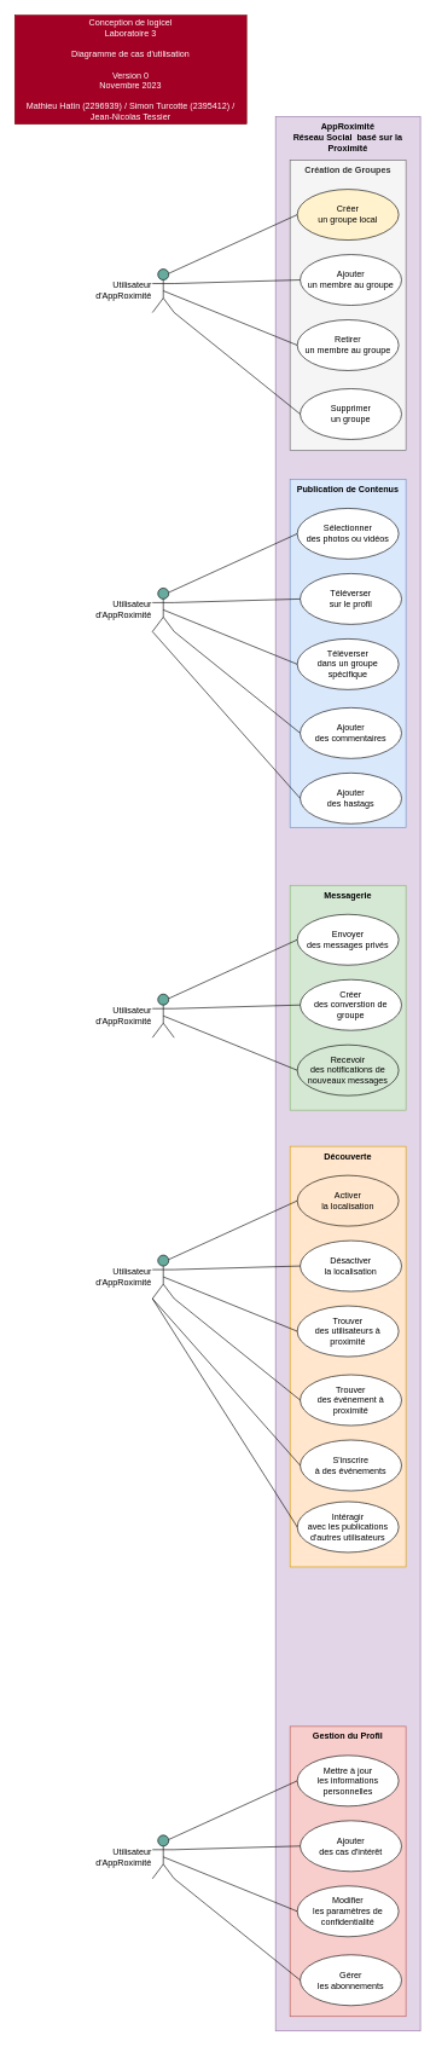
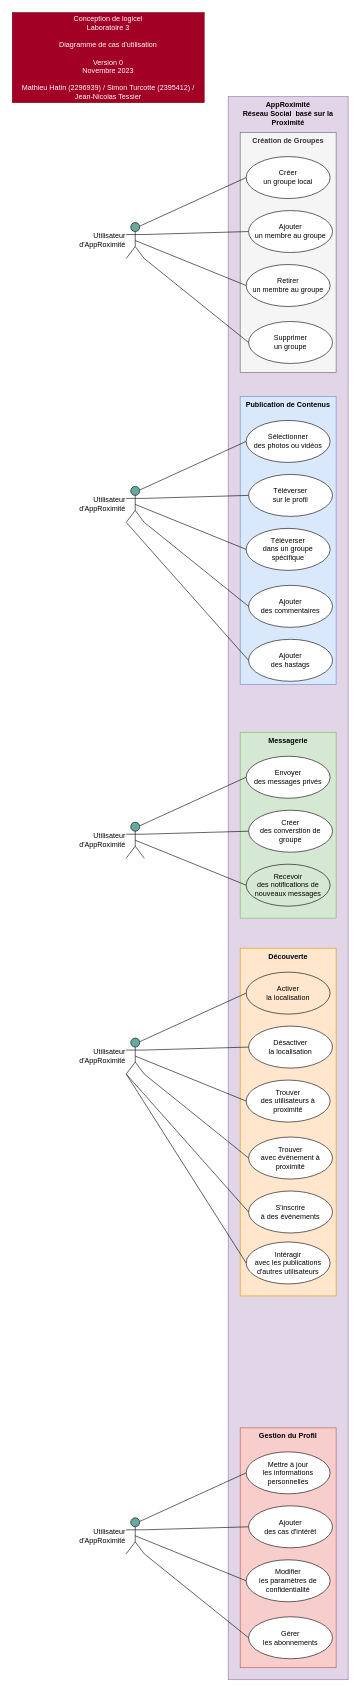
  <mxCell id="0" />
  <mxCell id="1" parent="0" />
  <mxCell id="2" value="AppRoximité&lt;br&gt;Réseau Social&amp;nbsp; basé sur la Proximité" style="html=1;whiteSpace=wrap;horizontal=1;verticalAlign=top;fillColor=#e1d5e7;strokeColor=#9673a6;fontStyle=1" parent="1" vertex="1"><mxGeometry x="380" y="160" width="200" height="2640" as="geometry" /></mxCell>
  <mxCell id="3" value="Création de Groupes" style="html=1;whiteSpace=wrap;horizontal=1;verticalAlign=top;fillColor=#f5f5f5;fontColor=#333333;strokeColor=#666666;fontStyle=1" parent="1" vertex="1"><mxGeometry x="400" y="220" width="160" height="400" as="geometry" /></mxCell>
  <mxCell id="4" value="Conception de logicel&lt;br&gt;Laboratoire 3&lt;br&gt;&lt;br&gt;Diagramme de cas d'utilisation&lt;br&gt;&lt;br&gt;Version 0&lt;br&gt;Novembre 2023&lt;br&gt;&lt;br&gt;Mathieu Hatin (2296939) / Simon Turcotte (2395412) / Jean-Nicolas Tessier" style="rounded=0;whiteSpace=wrap;html=1;fillColor=#a20025;fontColor=#ffffff;strokeColor=#6F0000;" parent="1" vertex="1"><mxGeometry width="320" height="150" as="geometry" x="20" y="20" /></mxCell>
  <mxCell id="5" value="Utilisateur &lt;br&gt;d'AppRoximité" style="shape=umlActor;verticalLabelPosition=middle;verticalAlign=middle;html=1;labelPosition=left;align=right;fillColor=#67AB9F;" parent="1" vertex="1"><mxGeometry x="210" y="370" width="30" height="60" as="geometry" /></mxCell>
  <mxCell id="6" style="orthogonalLoop=1;jettySize=auto;html=1;exitX=0;exitY=0.5;exitDx=0;exitDy=0;endArrow=none;endFill=0;entryX=0.75;entryY=0.1;entryDx=0;entryDy=0;entryPerimeter=0;" parent="1" source="7" target="5" edge="1"><mxGeometry relative="1" as="geometry"><mxPoint x="290" y="330" as="targetPoint" /><mxPoint x="400" y="290" as="sourcePoint" /></mxGeometry></mxCell>
- <mxCell id="7" value="Créer &lt;br&gt;un groupe local" style="ellipse;whiteSpace=wrap;html=1;fillColor=#fff2cc;" parent="1" vertex="1"><mxGeometry x="410" y="260" width="140" height="70" as="geometry" /></mxCell>
+ <mxCell id="7" value="Créer &lt;br&gt;un groupe local" style="ellipse;whiteSpace=wrap;html=1;" parent="1" vertex="1"><mxGeometry x="410" y="260" width="140" height="70" as="geometry" /></mxCell>
  <mxCell id="8" value="Ajouter &lt;br&gt;un&amp;nbsp;membre au groupe" style="ellipse;whiteSpace=wrap;html=1;" parent="1" vertex="1"><mxGeometry x="414" y="350" width="140" height="70" as="geometry" /></mxCell>
  <mxCell id="9" value="Supprimer &lt;br&gt;un groupe" style="ellipse;whiteSpace=wrap;html=1;" parent="1" vertex="1"><mxGeometry x="414" y="535" width="140" height="70" as="geometry" /></mxCell>
  <mxCell id="10" style="orthogonalLoop=1;jettySize=auto;html=1;endArrow=none;endFill=0;exitX=0;exitY=0.5;exitDx=0;exitDy=0;entryX=1;entryY=0.333;entryDx=0;entryDy=0;entryPerimeter=0;" parent="1" source="8" target="5" edge="1"><mxGeometry relative="1" as="geometry"><mxPoint x="300" y="340" as="targetPoint" /><mxPoint x="420" y="305" as="sourcePoint" /></mxGeometry></mxCell>
  <mxCell id="11" style="orthogonalLoop=1;jettySize=auto;html=1;endArrow=none;endFill=0;exitX=0;exitY=0.5;exitDx=0;exitDy=0;entryX=1;entryY=1;entryDx=0;entryDy=0;entryPerimeter=0;" parent="1" source="9" target="5" edge="1"><mxGeometry relative="1" as="geometry"><mxPoint x="279" y="430" as="targetPoint" /><mxPoint x="414" y="475" as="sourcePoint" /></mxGeometry></mxCell>
  <mxCell id="12" value="Retirer&lt;br&gt;un&amp;nbsp;membre au groupe" style="ellipse;whiteSpace=wrap;html=1;" parent="1" vertex="1"><mxGeometry x="410" y="440" width="140" height="70" as="geometry" /></mxCell>
  <mxCell id="13" style="orthogonalLoop=1;jettySize=auto;html=1;endArrow=none;endFill=0;exitX=0;exitY=0.5;exitDx=0;exitDy=0;entryX=0.5;entryY=0.5;entryDx=0;entryDy=0;entryPerimeter=0;" parent="1" source="12" target="5" edge="1"><mxGeometry relative="1" as="geometry"><mxPoint x="285" y="430" as="targetPoint" /><mxPoint x="430" y="395" as="sourcePoint" /></mxGeometry></mxCell>
  <mxCell id="14" value="Publication de Contenus" style="html=1;whiteSpace=wrap;horizontal=1;verticalAlign=top;fillColor=#dae8fc;strokeColor=#6c8ebf;fontStyle=1" parent="1" vertex="1"><mxGeometry x="400" y="660" width="160" height="480" as="geometry" /></mxCell>
  <mxCell id="15" value="Utilisateur &lt;br&gt;d'AppRoximité" style="shape=umlActor;verticalLabelPosition=middle;verticalAlign=middle;html=1;labelPosition=left;align=right;fillColor=#67AB9F;" parent="1" vertex="1"><mxGeometry x="210" y="810" width="30" height="60" as="geometry" /></mxCell>
  <mxCell id="16" style="orthogonalLoop=1;jettySize=auto;html=1;exitX=0;exitY=0.5;exitDx=0;exitDy=0;endArrow=none;endFill=0;entryX=0.75;entryY=0.1;entryDx=0;entryDy=0;entryPerimeter=0;" parent="1" source="17" target="15" edge="1"><mxGeometry relative="1" as="geometry"><mxPoint x="290" y="770" as="targetPoint" /><mxPoint x="400" y="730" as="sourcePoint" /></mxGeometry></mxCell>
  <mxCell id="17" value="Sélectionner&lt;br&gt;des photos ou vidéos" style="ellipse;whiteSpace=wrap;html=1;" parent="1" vertex="1"><mxGeometry x="410" y="700" width="140" height="70" as="geometry" /></mxCell>
  <mxCell id="18" value="Téléverser&lt;br&gt;sur le profil" style="ellipse;whiteSpace=wrap;html=1;" parent="1" vertex="1"><mxGeometry x="414" y="790" width="140" height="70" as="geometry" /></mxCell>
  <mxCell id="19" value="Ajouter &lt;br&gt;des commentaires" style="ellipse;whiteSpace=wrap;html=1;" parent="1" vertex="1"><mxGeometry x="414" y="975" width="140" height="70" as="geometry" /></mxCell>
  <mxCell id="20" style="orthogonalLoop=1;jettySize=auto;html=1;endArrow=none;endFill=0;exitX=0;exitY=0.5;exitDx=0;exitDy=0;entryX=1;entryY=0.333;entryDx=0;entryDy=0;entryPerimeter=0;" parent="1" source="18" target="15" edge="1"><mxGeometry relative="1" as="geometry"><mxPoint x="300" y="780" as="targetPoint" /><mxPoint x="420" y="745" as="sourcePoint" /></mxGeometry></mxCell>
  <mxCell id="21" style="orthogonalLoop=1;jettySize=auto;html=1;endArrow=none;endFill=0;exitX=0;exitY=0.5;exitDx=0;exitDy=0;entryX=1;entryY=1;entryDx=0;entryDy=0;entryPerimeter=0;" parent="1" source="19" target="15" edge="1"><mxGeometry relative="1" as="geometry"><mxPoint x="279" y="870" as="targetPoint" /><mxPoint x="414" y="915" as="sourcePoint" /></mxGeometry></mxCell>
  <mxCell id="22" value="Téléverser&lt;br&gt;dans un groupe spécifique" style="ellipse;whiteSpace=wrap;html=1;" parent="1" vertex="1"><mxGeometry x="410" y="880" width="140" height="70" as="geometry" /></mxCell>
  <mxCell id="23" style="orthogonalLoop=1;jettySize=auto;html=1;endArrow=none;endFill=0;exitX=0;exitY=0.5;exitDx=0;exitDy=0;entryX=0.5;entryY=0.5;entryDx=0;entryDy=0;entryPerimeter=0;" parent="1" source="22" target="15" edge="1"><mxGeometry relative="1" as="geometry"><mxPoint x="285" y="870" as="targetPoint" /><mxPoint x="430" y="835" as="sourcePoint" /></mxGeometry></mxCell>
  <mxCell id="24" value="Ajouter &lt;br&gt;des hastags" style="ellipse;whiteSpace=wrap;html=1;" parent="1" vertex="1"><mxGeometry x="414" y="1065" width="140" height="70" as="geometry" /></mxCell>
  <mxCell id="25" style="orthogonalLoop=1;jettySize=auto;html=1;endArrow=none;endFill=0;exitX=0;exitY=0.5;exitDx=0;exitDy=0;entryX=0;entryY=1;entryDx=0;entryDy=0;entryPerimeter=0;" parent="1" source="24" target="15" edge="1"><mxGeometry relative="1" as="geometry"><mxPoint x="240" y="960" as="targetPoint" /><mxPoint x="414" y="1005" as="sourcePoint" /></mxGeometry></mxCell>
  <mxCell id="26" value="Messagerie" style="html=1;whiteSpace=wrap;horizontal=1;verticalAlign=top;fillColor=#d5e8d4;strokeColor=#82b366;labelBackgroundColor=none;labelBorderColor=none;fontStyle=1" parent="1" vertex="1"><mxGeometry x="400" y="1220" width="160" height="310" as="geometry" /></mxCell>
  <mxCell id="27" value="Utilisateur &lt;br&gt;d'AppRoximité" style="shape=umlActor;verticalLabelPosition=middle;verticalAlign=middle;html=1;labelPosition=left;align=right;shadow=0;labelBackgroundColor=none;labelBorderColor=none;direction=east;fillStyle=auto;fillColor=#67AB9F;" parent="1" vertex="1"><mxGeometry x="210" y="1370" width="30" height="60" as="geometry" /></mxCell>
  <mxCell id="28" style="orthogonalLoop=1;jettySize=auto;html=1;exitX=0;exitY=0.5;exitDx=0;exitDy=0;endArrow=none;endFill=0;entryX=0.75;entryY=0.1;entryDx=0;entryDy=0;entryPerimeter=0;" parent="1" source="29" target="27" edge="1"><mxGeometry relative="1" as="geometry"><mxPoint x="290" y="1330" as="targetPoint" /><mxPoint x="400" y="1290" as="sourcePoint" /></mxGeometry></mxCell>
  <mxCell id="29" value="Envoyer&lt;br&gt;des messages privés" style="ellipse;whiteSpace=wrap;html=1;" parent="1" vertex="1"><mxGeometry x="410" y="1260" width="140" height="70" as="geometry" /></mxCell>
  <mxCell id="30" value="Créer&lt;br&gt;des converstion de groupe" style="ellipse;whiteSpace=wrap;html=1;" parent="1" vertex="1"><mxGeometry x="414" y="1350" width="140" height="70" as="geometry" /></mxCell>
  <mxCell id="31" style="orthogonalLoop=1;jettySize=auto;html=1;endArrow=none;endFill=0;exitX=0;exitY=0.5;exitDx=0;exitDy=0;entryX=1;entryY=0.333;entryDx=0;entryDy=0;entryPerimeter=0;" parent="1" source="30" target="27" edge="1"><mxGeometry relative="1" as="geometry"><mxPoint x="300" y="1340" as="targetPoint" /><mxPoint x="420" y="1305" as="sourcePoint" /></mxGeometry></mxCell>
  <mxCell id="32" value="Recevoir&lt;br&gt;des notifications de nouveaux messages" style="ellipse;whiteSpace=wrap;html=1;fillColor=#d5e8d4;" parent="1" vertex="1"><mxGeometry x="410" y="1440" width="140" height="70" as="geometry" /></mxCell>
  <mxCell id="33" style="orthogonalLoop=1;jettySize=auto;html=1;endArrow=none;endFill=0;exitX=0;exitY=0.5;exitDx=0;exitDy=0;entryX=0.5;entryY=0.5;entryDx=0;entryDy=0;entryPerimeter=0;" parent="1" source="32" target="27" edge="1"><mxGeometry relative="1" as="geometry"><mxPoint x="285" y="1430" as="targetPoint" /><mxPoint x="430" y="1395" as="sourcePoint" /></mxGeometry></mxCell>
  <mxCell id="34" value="Découverte" style="html=1;whiteSpace=wrap;horizontal=1;verticalAlign=top;fillColor=#ffe6cc;strokeColor=#d79b00;fontStyle=1" parent="1" vertex="1"><mxGeometry x="400" y="1580" width="160" height="580" as="geometry" /></mxCell>
  <mxCell id="35" value="Utilisateur &lt;br&gt;d'AppRoximité" style="shape=umlActor;verticalLabelPosition=middle;verticalAlign=middle;html=1;labelPosition=left;align=right;fillColor=#67AB9F;" parent="1" vertex="1"><mxGeometry x="210" y="1730" width="30" height="60" as="geometry" /></mxCell>
  <mxCell id="36" style="orthogonalLoop=1;jettySize=auto;html=1;exitX=0;exitY=0.5;exitDx=0;exitDy=0;endArrow=none;endFill=0;entryX=0.75;entryY=0.1;entryDx=0;entryDy=0;entryPerimeter=0;" parent="1" source="37" target="35" edge="1"><mxGeometry relative="1" as="geometry"><mxPoint x="290" y="1690" as="targetPoint" /><mxPoint x="400" y="1650" as="sourcePoint" /></mxGeometry></mxCell>
  <mxCell id="37" value="Activer&lt;br&gt;la localisation" style="ellipse;whiteSpace=wrap;html=1;fillColor=#ffe6cc;" parent="1" vertex="1"><mxGeometry x="410" y="1620" width="140" height="70" as="geometry" /></mxCell>
  <mxCell id="38" value="Désactiver&lt;br&gt;la localisation" style="ellipse;whiteSpace=wrap;html=1;" parent="1" vertex="1"><mxGeometry x="414" y="1710" width="140" height="70" as="geometry" /></mxCell>
- <mxCell id="39" value="Trouver&lt;br style=&quot;border-color: var(--border-color);&quot;&gt;des événement à proximité" style="ellipse;whiteSpace=wrap;html=1;" parent="1" vertex="1"><mxGeometry x="414" y="1895" width="140" height="70" as="geometry" /></mxCell>
+ <mxCell id="39" value="Trouver&lt;br style=&quot;border-color: var(--border-color);&quot;&gt;avec événement à proximité" style="ellipse;whiteSpace=wrap;html=1;" parent="1" vertex="1"><mxGeometry x="414" y="1895" width="140" height="70" as="geometry" /></mxCell>
  <mxCell id="40" style="orthogonalLoop=1;jettySize=auto;html=1;endArrow=none;endFill=0;exitX=0;exitY=0.5;exitDx=0;exitDy=0;entryX=1;entryY=0.333;entryDx=0;entryDy=0;entryPerimeter=0;" parent="1" source="38" target="35" edge="1"><mxGeometry relative="1" as="geometry"><mxPoint x="300" y="1700" as="targetPoint" /><mxPoint x="420" y="1665" as="sourcePoint" /></mxGeometry></mxCell>
  <mxCell id="41" style="orthogonalLoop=1;jettySize=auto;html=1;endArrow=none;endFill=0;exitX=0;exitY=0.5;exitDx=0;exitDy=0;entryX=1;entryY=1;entryDx=0;entryDy=0;entryPerimeter=0;" parent="1" source="39" target="35" edge="1"><mxGeometry relative="1" as="geometry"><mxPoint x="279" y="1790" as="targetPoint" /><mxPoint x="414" y="1835" as="sourcePoint" /></mxGeometry></mxCell>
  <mxCell id="42" value="Trouver&lt;br&gt;des utilisateurs à proximité" style="ellipse;whiteSpace=wrap;html=1;" parent="1" vertex="1"><mxGeometry x="410" y="1800" width="140" height="70" as="geometry" /></mxCell>
  <mxCell id="43" style="orthogonalLoop=1;jettySize=auto;html=1;endArrow=none;endFill=0;exitX=0;exitY=0.5;exitDx=0;exitDy=0;entryX=0.5;entryY=0.5;entryDx=0;entryDy=0;entryPerimeter=0;" parent="1" source="42" target="35" edge="1"><mxGeometry relative="1" as="geometry"><mxPoint x="285" y="1790" as="targetPoint" /><mxPoint x="430" y="1755" as="sourcePoint" /></mxGeometry></mxCell>
  <mxCell id="44" value="S'inscrire&lt;br&gt;à des événements" style="ellipse;whiteSpace=wrap;html=1;" parent="1" vertex="1"><mxGeometry x="414" y="1985" width="140" height="70" as="geometry" /></mxCell>
  <mxCell id="45" style="orthogonalLoop=1;jettySize=auto;html=1;endArrow=none;endFill=0;exitX=0;exitY=0.5;exitDx=0;exitDy=0;entryX=0;entryY=1;entryDx=0;entryDy=0;entryPerimeter=0;" parent="1" source="44" target="35" edge="1"><mxGeometry relative="1" as="geometry"><mxPoint x="240" y="1880" as="targetPoint" /><mxPoint x="414" y="1925" as="sourcePoint" /></mxGeometry></mxCell>
  <mxCell id="46" value="Intéragir&lt;br&gt;avec les publications d'autres utilisateurs" style="ellipse;whiteSpace=wrap;html=1;" parent="1" vertex="1"><mxGeometry x="410" y="2070" width="140" height="70" as="geometry" /></mxCell>
  <mxCell id="47" style="orthogonalLoop=1;jettySize=auto;html=1;endArrow=none;endFill=0;exitX=0;exitY=0.5;exitDx=0;exitDy=0;entryX=0;entryY=1;entryDx=0;entryDy=0;entryPerimeter=0;" parent="1" source="46" target="35" edge="1"><mxGeometry relative="1" as="geometry"><mxPoint x="206" y="1887.5" as="targetPoint" /><mxPoint x="410" y="2022.5" as="sourcePoint" /></mxGeometry></mxCell>
  <mxCell id="48" value="Gestion du Profil" style="html=1;whiteSpace=wrap;horizontal=1;verticalAlign=top;fillColor=#f8cecc;strokeColor=#b85450;fontStyle=1" parent="1" vertex="1"><mxGeometry x="400" y="2380" width="160" height="400" as="geometry" /></mxCell>
  <mxCell id="49" value="Utilisateur &lt;br&gt;d'AppRoximité" style="shape=umlActor;verticalLabelPosition=middle;verticalAlign=middle;html=1;labelPosition=left;align=right;fillColor=#67AB9F;" parent="1" vertex="1"><mxGeometry x="210" y="2530" width="30" height="60" as="geometry" /></mxCell>
  <mxCell id="50" style="orthogonalLoop=1;jettySize=auto;html=1;exitX=0;exitY=0.5;exitDx=0;exitDy=0;endArrow=none;endFill=0;entryX=0.75;entryY=0.1;entryDx=0;entryDy=0;entryPerimeter=0;" parent="1" source="51" target="49" edge="1"><mxGeometry relative="1" as="geometry"><mxPoint x="290" y="2490" as="targetPoint" /><mxPoint x="400" y="2450" as="sourcePoint" /></mxGeometry></mxCell>
  <mxCell id="51" value="Mettre à jour&lt;br&gt;les informations personnelles" style="ellipse;whiteSpace=wrap;html=1;" parent="1" vertex="1"><mxGeometry x="410" y="2420" width="140" height="70" as="geometry" /></mxCell>
  <mxCell id="52" value="Ajouter &lt;br&gt;des cas d'intérêt" style="ellipse;whiteSpace=wrap;html=1;" parent="1" vertex="1"><mxGeometry x="414" y="2510" width="140" height="70" as="geometry" /></mxCell>
  <mxCell id="53" value="Gérer&lt;br&gt;les abonnements" style="ellipse;whiteSpace=wrap;html=1;" parent="1" vertex="1"><mxGeometry x="414" y="2695" width="140" height="70" as="geometry" /></mxCell>
  <mxCell id="54" style="orthogonalLoop=1;jettySize=auto;html=1;endArrow=none;endFill=0;exitX=0;exitY=0.5;exitDx=0;exitDy=0;entryX=1;entryY=0.333;entryDx=0;entryDy=0;entryPerimeter=0;" parent="1" source="52" target="49" edge="1"><mxGeometry relative="1" as="geometry"><mxPoint x="300" y="2500" as="targetPoint" /><mxPoint x="420" y="2465" as="sourcePoint" /></mxGeometry></mxCell>
  <mxCell id="55" style="orthogonalLoop=1;jettySize=auto;html=1;endArrow=none;endFill=0;exitX=0;exitY=0.5;exitDx=0;exitDy=0;entryX=1;entryY=1;entryDx=0;entryDy=0;entryPerimeter=0;" parent="1" source="53" target="49" edge="1"><mxGeometry relative="1" as="geometry"><mxPoint x="279" y="2590" as="targetPoint" /><mxPoint x="414" y="2635" as="sourcePoint" /></mxGeometry></mxCell>
  <mxCell id="56" value="Modifier&lt;br&gt;les paramètres de confidentialité" style="ellipse;whiteSpace=wrap;html=1;" parent="1" vertex="1"><mxGeometry x="410" y="2600" width="140" height="70" as="geometry" /></mxCell>
  <mxCell id="57" style="orthogonalLoop=1;jettySize=auto;html=1;endArrow=none;endFill=0;exitX=0;exitY=0.5;exitDx=0;exitDy=0;entryX=0.5;entryY=0.5;entryDx=0;entryDy=0;entryPerimeter=0;" parent="1" source="56" target="49" edge="1"><mxGeometry relative="1" as="geometry"><mxPoint x="285" y="2590" as="targetPoint" /><mxPoint x="430" y="2555" as="sourcePoint" /></mxGeometry></mxCell>
